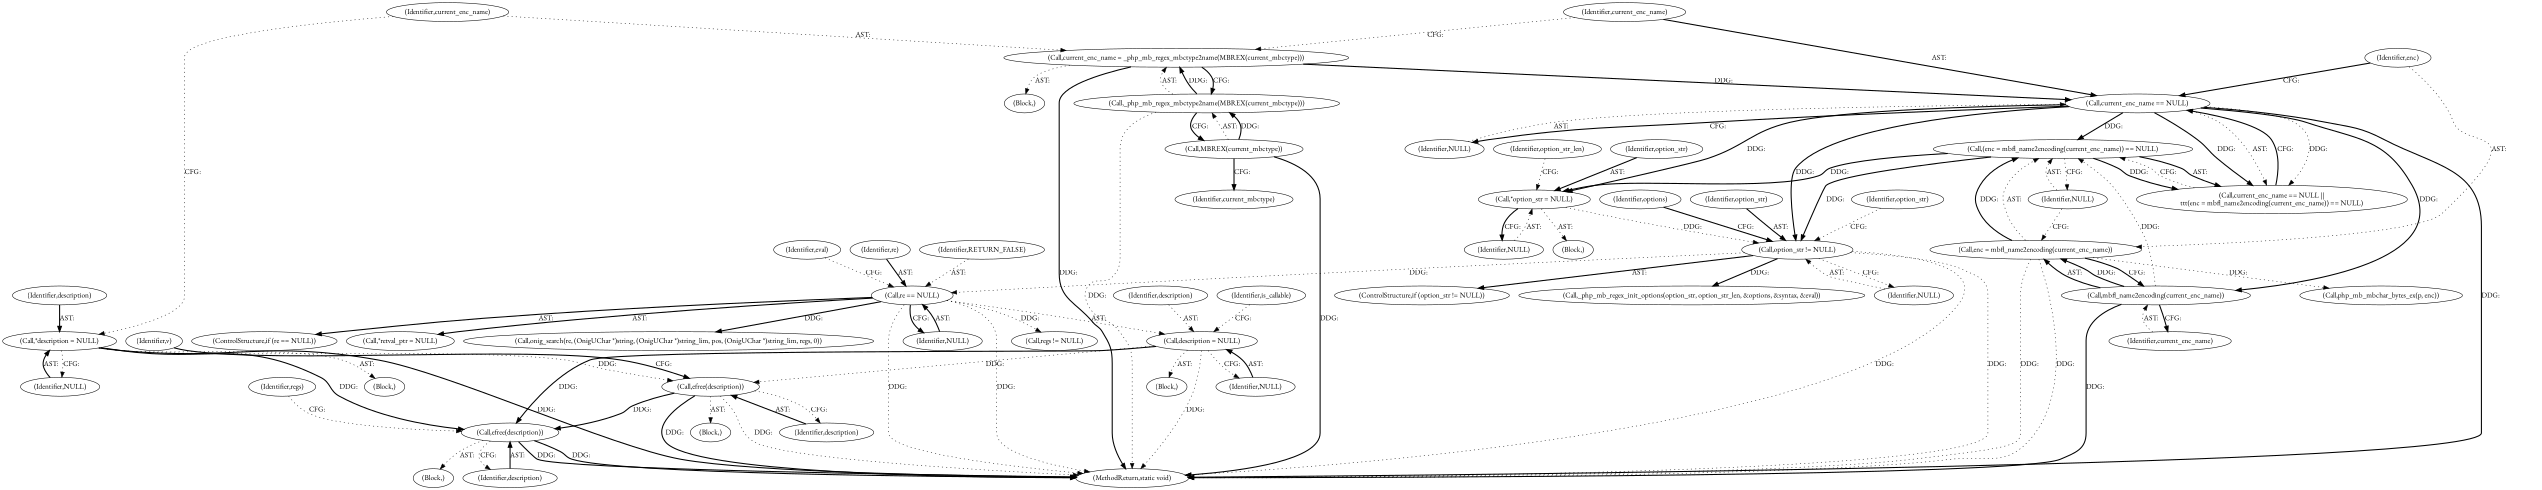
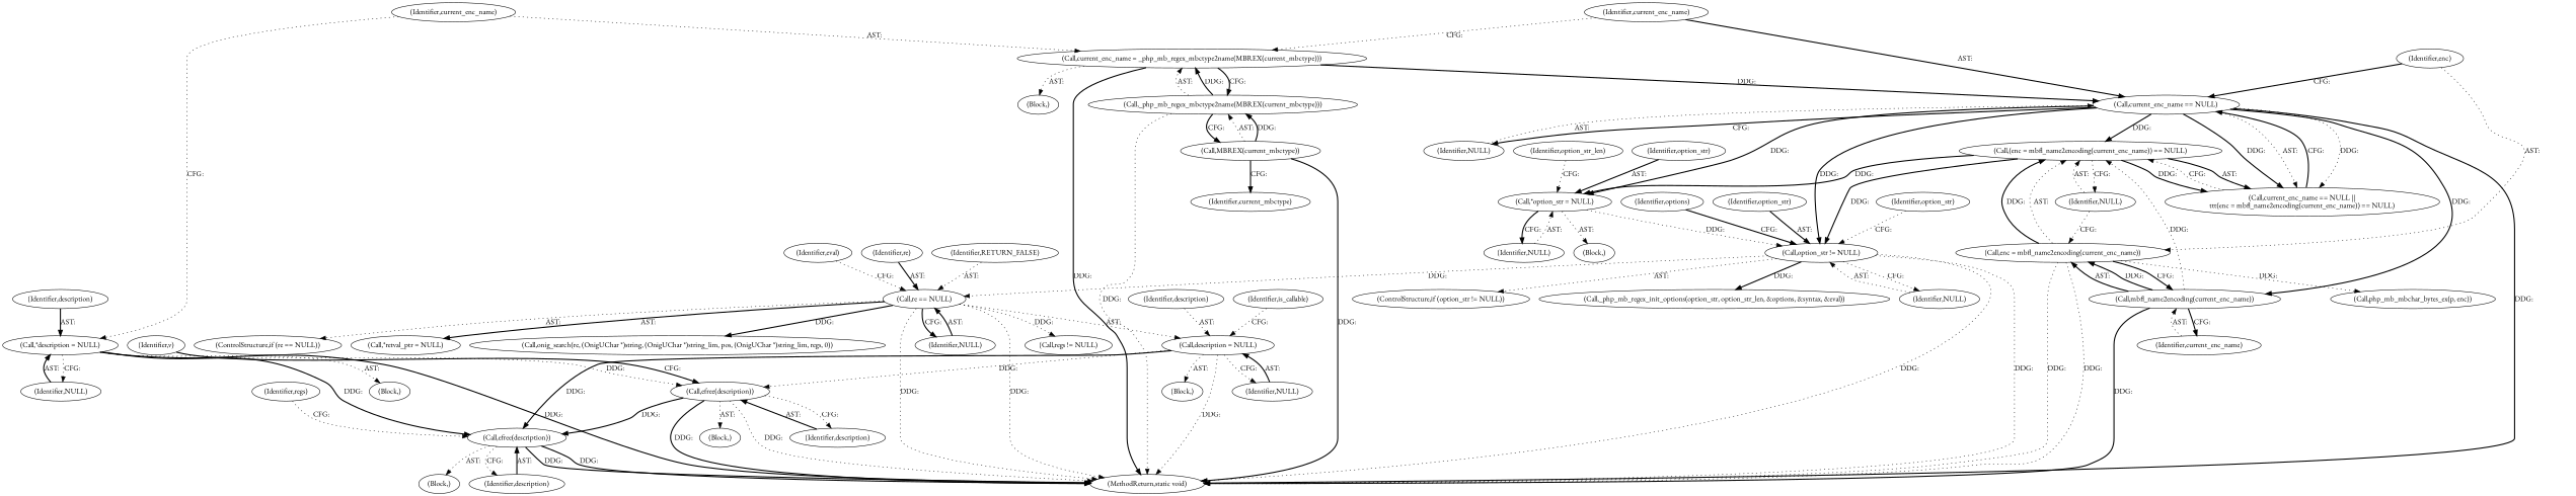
  digraph {
    fontname="EB Garamond"
    node [fontname="EB Garamond"]
    edge [fontname="EB Garamond" style=dotted]
    n1 [label="(Call,efree(description))"]
    n2 [label="(Call,efree(description))"]
    n3 [label="(Identifier,description)"]
    n4 [label="(Block,)"]
    n5 [label="(MethodReturn,static void)"]
    n6 [label="(Block,)"]
    n7 [label="(Identifier,description)"]
    n8 [label="(Call,*description = NULL)"]
    n9 [label="(Identifier,NULL)"]
    n10 [label="(Block,)"]
    n11 [label="(Call,description = NULL)"]
    n12 [label="(Identifier,NULL)"]
    n13 [label="(Block,)"]
    n14 [label="(Call,re == NULL)"]
    n15 [label="(Identifier,NULL)"]
    n16 [label="(Call,regs != NULL)"]
    n17 [label="(ControlStructure,if (re == NULL))"]
    n18 [label="(Call,*retval_ptr = NULL)"]
    n19 [label="(Call,onig_search(re, (OnigUChar *)string, (OnigUChar *)string_lim, pos, (OnigUChar *)string_lim, regs, 0))"]
    n20 [label="(Call,option_str != NULL)"]
    n21 [label="(Identifier,NULL)"]
    n22 [label="(ControlStructure,if (option_str != NULL))"]
    n23 [label="(Call,_php_mb_regex_init_options(option_str, option_str_len, &options, &syntax, &eval))"]
    n24 [label="(Call,*option_str = NULL)"]
    n25 [label="(Block,)"]
    n26 [label="(Identifier,NULL)"]
    n27 [label="(Call,current_enc_name == NULL)"]
    n28 [label="(Call,(enc = mbfl_name2encoding(current_enc_name)) == NULL)"]
    n29 [label="(Call,mbfl_name2encoding(current_enc_name))"]
    n30 [label="(Call,current_enc_name == NULL ||\n\t\t\t(enc = mbfl_name2encoding(current_enc_name)) == NULL)"]
    n31 [label="(Identifier,NULL)"]
    n32 [label="(Identifier,NULL)"]
    n33 [label="(Call,enc = mbfl_name2encoding(current_enc_name))"]
    n34 [label="(Identifier,current_enc_name)"]
    n35 [label="(Call,current_enc_name = _php_mb_regex_mbctype2name(MBREX(current_mbctype)))"]
    n36 [label="(Call,_php_mb_regex_mbctype2name(MBREX(current_mbctype)))"]
    n37 [label="(Block,)"]
    n38 [label="(Call,MBREX(current_mbctype))"]
    n39 [label="(Identifier,current_mbctype)"]
    n40 [label="(Call,php_mb_mbchar_bytes_ex(p, enc))"]
    n41 [label="(Identifier,description)"]
    n42 [label="(Identifier,v)"]
    n43 [label="(Identifier,RETURN_FALSE)"]
    n44 [label="(Identifier,options)"]
    n45 [label="(Identifier,eval)"]
    n46 [label="(Identifier,enc)"]
    n47 [label="(Identifier,description)"]
    n48 [label="(Identifier,option_str_len)"]
    n49 [label="(Identifier,option_str)"]
    n50 [label="(Identifier,option_str)"]
    n51 [label="(Identifier,is_callable)"]
    n52 [label="(Identifier,re)"]
    n53 [label="(Identifier,current_enc_name)"]
    n54 [label="(Identifier,current_enc_name)"]
    n55 [label="(Identifier,regs)"]
    n56 [label="(Identifier,option_str)"]
    n1 -> n2 [label="DDG: " style=bold]
    n1 -> n3 [label="CFG: "]
    n1 -> n4 [label="AST: "]
    n1 -> n5 [label="DDG: " style=bold]
    n1 -> n5 [label="DDG: "]
    n2 -> n5 [label="DDG: " style=bold]
    n2 -> n5 [label="DDG: " style=bold]
    n2 -> n6 [label="AST: "]
    n2 -> n7 [label="CFG: "]
    n3 -> n1 [label="AST: " style=bold]
    n7 -> n2 [label="AST: " style=bold]
    n8 -> n1 [label="DDG: "]
    n8 -> n2 [label="DDG: " style=bold]
    n8 -> n5 [label="DDG: " style=bold]
    n8 -> n9 [label="CFG: "]
    n8 -> n10 [label="AST: "]
    n9 -> n8 [label="AST: " style=bold]
    n11 -> n1 [label="DDG: "]
    n11 -> n2 [label="DDG: " style=bold]
    n11 -> n5 [label="DDG: "]
    n11 -> n12 [label="CFG: "]
    n11 -> n13 [label="AST: "]
    n12 -> n11 [label="AST: " style=bold]
    n14 -> n5 [label="DDG: "]
    n14 -> n5 [label="DDG: "]
    n14 -> n11 [label="AST: "]
    n14 -> n15 [label="CFG: " style=bold]
    n14 -> n16 [label="DDG: "]
-   n14 -> n17 [label="AST: " style=bold]
+   n14 -> n17 [label="AST: "]
    n14 -> n18 [label="AST: " style=bold]
    n14 -> n19 [label="DDG: " style=bold]
    n15 -> n14 [label="AST: " style=bold]
    n20 -> n5 [label="DDG: "]
    n20 -> n5 [label="DDG: "]
    n20 -> n14 [label="DDG: "]
    n20 -> n21 [label="CFG: "]
-   n20 -> n22 [label="AST: " style=bold]
+   n20 -> n22 [label="AST: "]
    n20 -> n23 [label="DDG: " style=bold]
    n21 -> n20 [label="AST: "]
    n24 -> n20 [label="DDG: "]
    n24 -> n25 [label="AST: "]
    n24 -> n26 [label="CFG: " style=bold]
    n26 -> n24 [label="AST: "]
    n27 -> n5 [label="DDG: " style=bold]
    n27 -> n20 [label="DDG: " style=bold]
    n27 -> n24 [label="DDG: " style=bold]
    n27 -> n28 [label="DDG: " style=bold]
    n27 -> n29 [label="DDG: " style=bold]
    n27 -> n30 [label="AST: "]
    n27 -> n30 [label="DDG: " style=bold]
    n27 -> n30 [label="DDG: "]
    n27 -> n31 [label="CFG: " style=bold]
    n28 -> n20 [label="DDG: " style=bold]
    n28 -> n24 [label="DDG: " style=bold]
    n28 -> n30 [label="AST: " style=bold]
    n28 -> n30 [label="DDG: " style=bold]
    n28 -> n32 [label="CFG: "]
    n29 -> n5 [label="DDG: " style=bold]
    n29 -> n28 [label="DDG: "]
    n29 -> n33 [label="AST: " style=bold]
    n29 -> n33 [label="DDG: " style=bold]
    n29 -> n34 [label="CFG: " style=bold]
    n30 -> n27 [label="CFG: " style=bold]
    n30 -> n28 [label="CFG: "]
    n31 -> n27 [label="AST: "]
    n32 -> n28 [label="AST: "]
    n32 -> n33 [label="CFG: "]
    n33 -> n5 [label="DDG: "]
    n33 -> n5 [label="DDG: "]
    n33 -> n28 [label="AST: "]
    n33 -> n28 [label="DDG: " style=bold]
    n33 -> n29 [label="CFG: " style=bold]
    n33 -> n40 [label="DDG: "]
    n34 -> n29 [label="AST: "]
    n35 -> n5 [label="DDG: " style=bold]
    n35 -> n27 [label="DDG: " style=bold]
    n35 -> n36 [label="CFG: " style=bold]
    n35 -> n37 [label="AST: "]
    n36 -> n5 [label="DDG: "]
    n36 -> n35 [label="AST: "]
    n36 -> n35 [label="DDG: " style=bold]
    n36 -> n38 [label="CFG: " style=bold]
    n38 -> n5 [label="DDG: " style=bold]
    n38 -> n36 [label="AST: "]
    n38 -> n36 [label="DDG: " style=bold]
    n38 -> n39 [label="CFG: " style=bold]
    n41 -> n8 [label="AST: " style=bold]
    n42 -> n1 [label="CFG: " style=bold]
    n43 -> n14 [label="AST: "]
    n44 -> n20 [label="CFG: " style=bold]
    n45 -> n14 [label="CFG: "]
    n46 -> n27 [label="CFG: " style=bold]
    n46 -> n33 [label="AST: "]
    n47 -> n11 [label="AST: "]
    n48 -> n24 [label="CFG: "]
    n49 -> n24 [label="AST: " style=bold]
    n50 -> n20 [label="AST: " style=bold]
    n51 -> n11 [label="CFG: "]
    n52 -> n14 [label="AST: " style=bold]
    n53 -> n27 [label="AST: " style=bold]
    n53 -> n35 [label="CFG: "]
    n54 -> n8 [label="CFG: "]
    n54 -> n35 [label="AST: "]
    n55 -> n2 [label="CFG: "]
    n56 -> n20 [label="CFG: "]
  }
